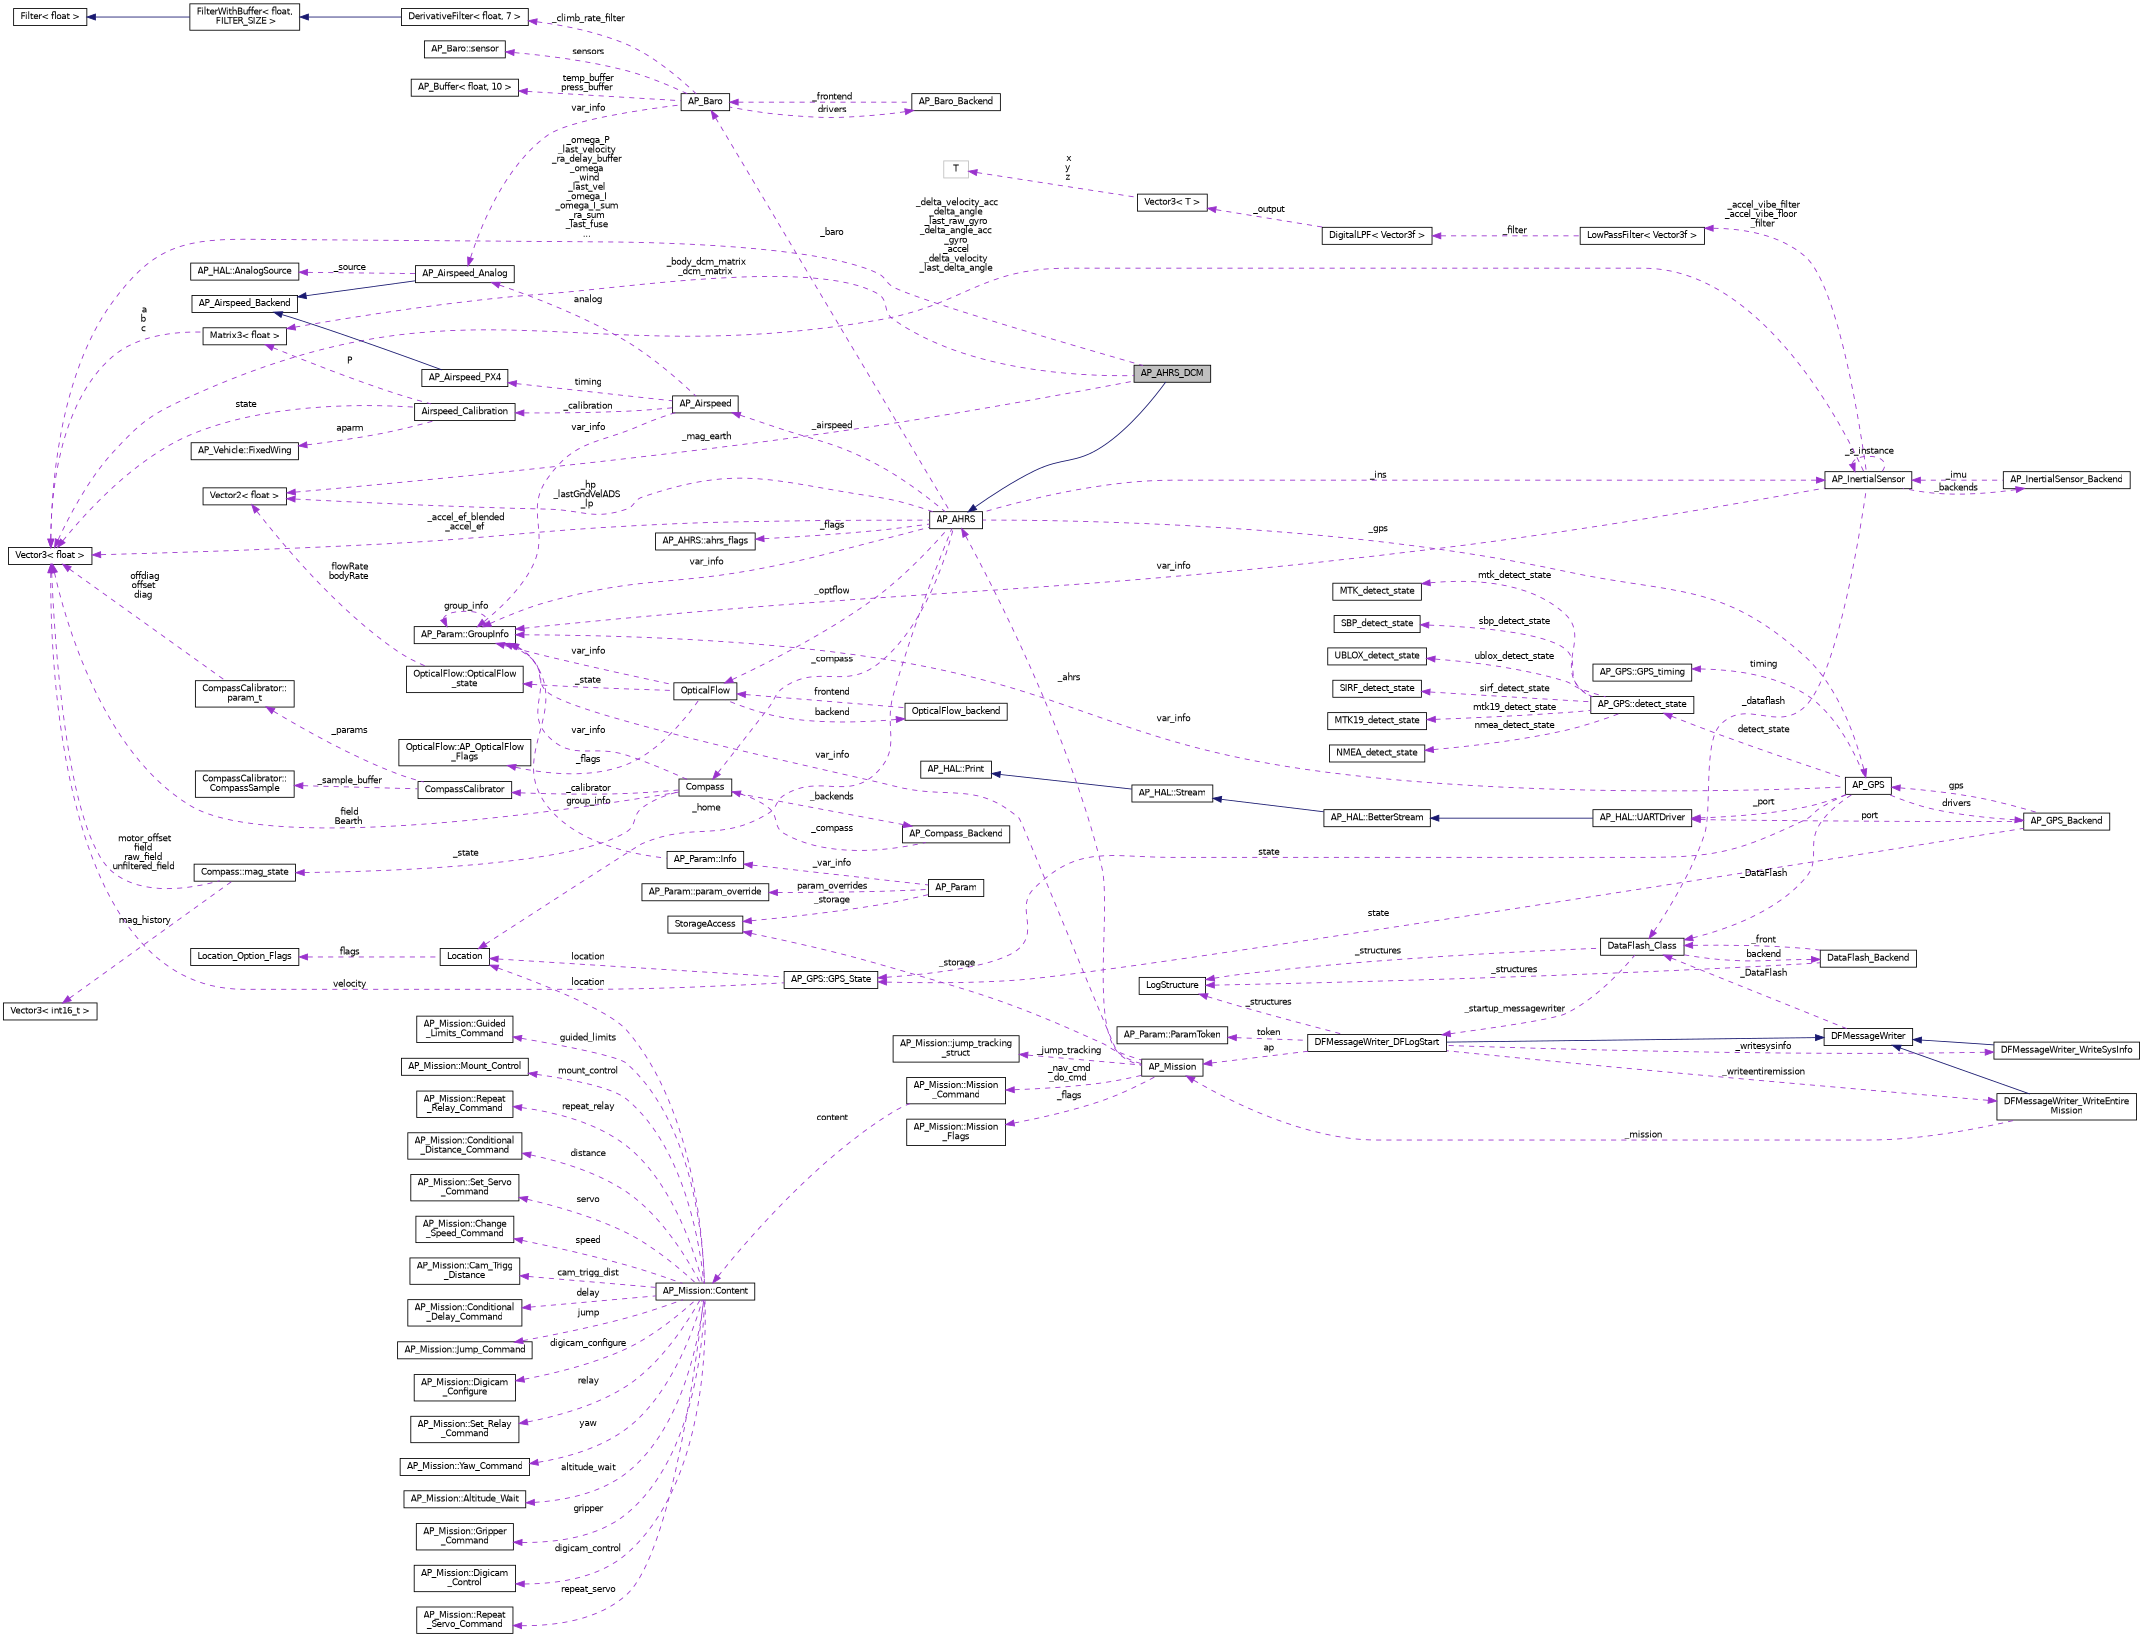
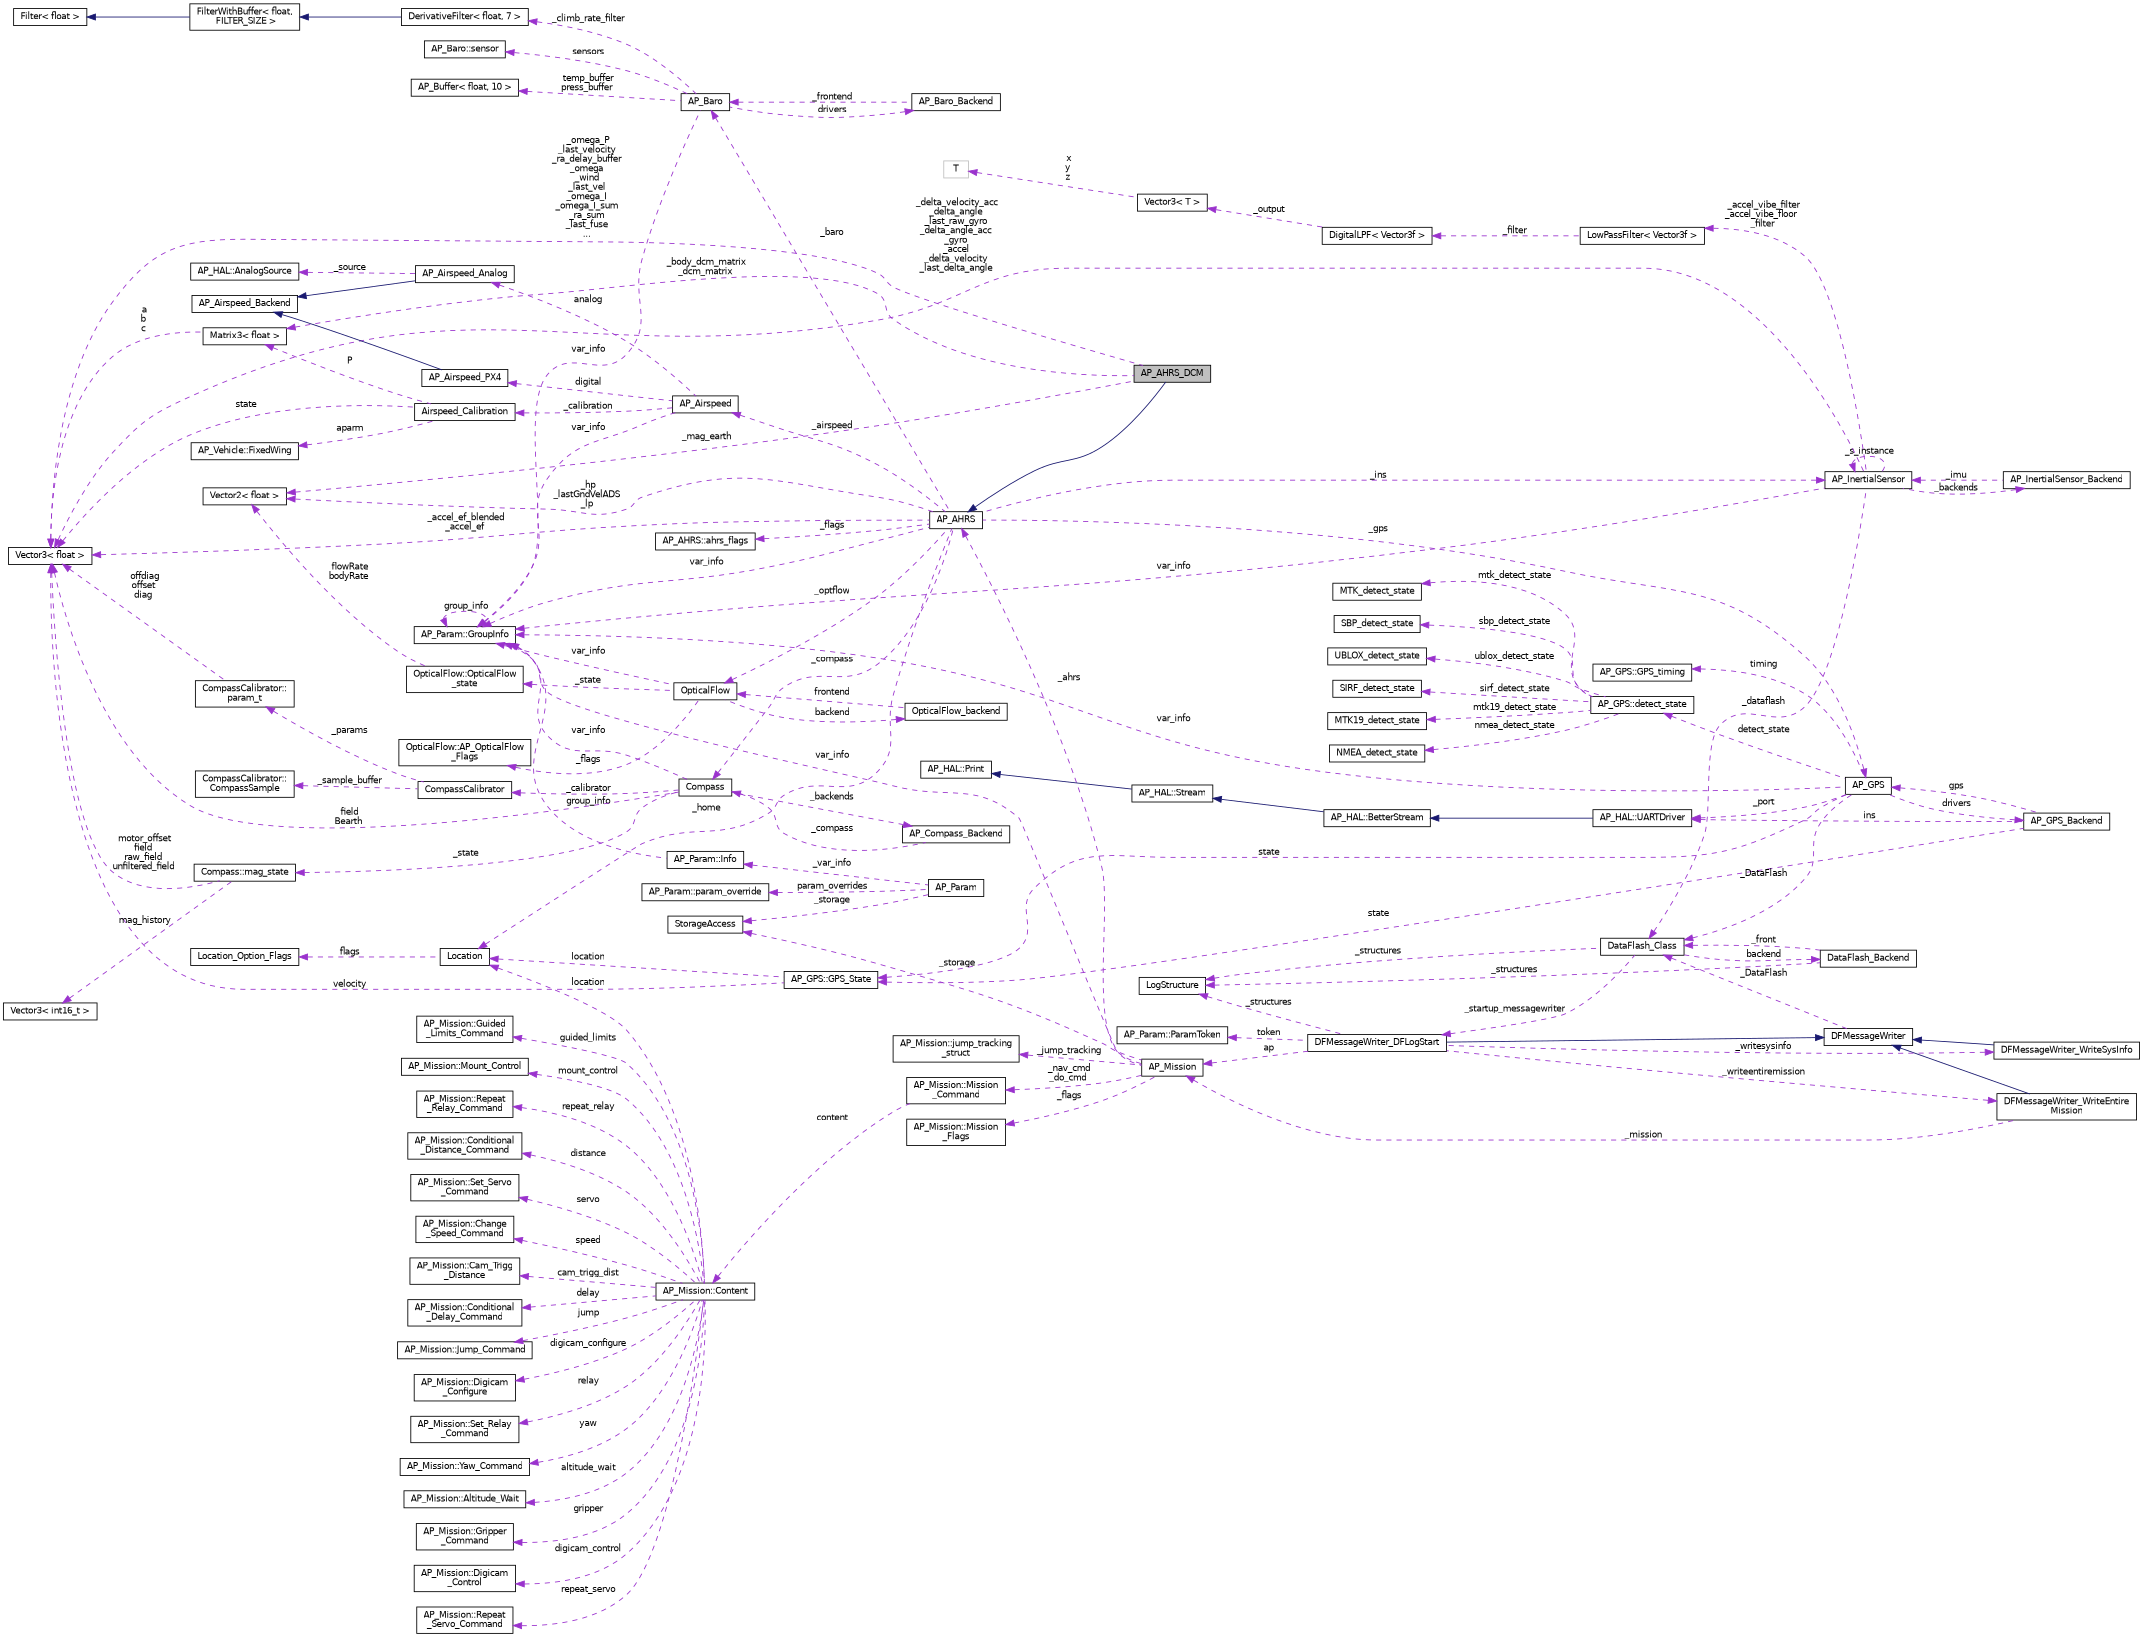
  digraph {
    rankdir=LR
    node [color=black fillcolor=white fontname=Helvetica fontsize=10 shape=record style=filled]
    edge [color=darkorchid3 dir=back fontname=Helvetica fontsize=10 labelfontname=Helvetica labelfontsize=10 style=dashed]
    n1 [fillcolor=grey75 fontcolor=black height=0.2 label=AP_AHRS_DCM width=0.4]
    n2 [height=0.2 label=AP_AHRS width=0.4]
    n3 [height=0.2 label=AP_Mission width=0.4]
    n4 [height=0.2 label=DFMessageWriter_DFLogStart width=0.4]
    n5 [height=0.2 label="DFMessageWriter_WriteEntire\lMission" width=0.4]
    n6 [height=0.2 label="AP_AHRS::ahrs_flags" width=0.4]
    n7 [height=0.2 label=AP_Baro width=0.4]
    n8 [height=0.2 label=AP_Baro_Backend width=0.4]
    n9 [height=0.2 label="AP_Baro::sensor" width=0.4]
    n10 [height=0.2 label="AP_Buffer\< float, 10 \>" width=0.4]
    n11 [height=0.2 label="DerivativeFilter\< float, 7 \>" width=0.4]
    n12 [height=0.2 label="FilterWithBuffer\< float,\l FILTER_SIZE \>" width=0.4]
    n13 [height=0.2 label="Filter\< float \>" width=0.4]
    n14 [height=0.2 label="AP_Param::GroupInfo" width=0.4]
    n15 [height=0.2 label=OpticalFlow width=0.4]
    n16 [height=0.2 label=AP_InertialSensor width=0.4]
    n17 [height=0.2 label="AP_Param::Info" width=0.4]
    n18 [height=0.2 label=AP_Airspeed width=0.4]
    n19 [height=0.2 label=AP_GPS width=0.4]
    n20 [height=0.2 label=Compass width=0.4]
    n21 [height=0.2 label=OpticalFlow_backend width=0.4]
    n22 [height=0.2 label=AP_InertialSensor_Backend width=0.4]
    n23 [height=0.2 label=AP_Param width=0.4]
    n24 [height=0.2 label=AP_GPS_Backend width=0.4]
    n25 [height=0.2 label=AP_Compass_Backend width=0.4]
    n26 [height=0.2 label="OpticalFlow::OpticalFlow\l_state" width=0.4]
    n27 [height=0.2 label="Vector2\< float \>" width=0.4]
    n28 [height=0.2 label="OpticalFlow::AP_OpticalFlow\l_Flags" width=0.4]
    n29 [height=0.2 label="Vector3\< float \>" width=0.4]
    n30 [height=0.2 label=Airspeed_Calibration width=0.4]
    n31 [height=0.2 label="Matrix3\< float \>" width=0.4]
    n32 [height=0.2 label="AP_GPS::GPS_State" width=0.4]
    n33 [height=0.2 label="CompassCalibrator::\lparam_t" width=0.4]
    n34 [height=0.2 label="Compass::mag_state" width=0.4]
    n35 [height=0.2 label=CompassCalibrator width=0.4]
    n36 [height=0.2 label="LowPassFilter\< Vector3f \>" width=0.4]
    n37 [height=0.2 label="DigitalLPF\< Vector3f \>" width=0.4]
    n38 [height=0.2 label="Vector3\< T \>" width=0.4]
    n39 [color=grey75 height=0.2 label=T width=0.4]
    n40 [height=0.2 label=DataFlash_Class width=0.4]
    n41 [height=0.2 label=DataFlash_Backend width=0.4]
    n42 [height=0.2 label=DFMessageWriter width=0.4]
    n43 [height=0.2 label=DFMessageWriter_WriteSysInfo width=0.4]
    n44 [height=0.2 label=LogStructure width=0.4]
    n45 [height=0.2 label=StorageAccess width=0.4]
    n46 [height=0.2 label="AP_Mission::Mission\l_Command" width=0.4]
    n47 [height=0.2 label="AP_Mission::Content" width=0.4]
    n48 [height=0.2 label="AP_Mission::Guided\l_Limits_Command" width=0.4]
    n49 [height=0.2 label="AP_Mission::Mount_Control" width=0.4]
    n50 [height=0.2 label="AP_Mission::Repeat\l_Relay_Command" width=0.4]
    n51 [height=0.2 label="AP_Mission::Conditional\l_Distance_Command" width=0.4]
    n52 [height=0.2 label="AP_Mission::Set_Servo\l_Command" width=0.4]
    n53 [height=0.2 label="AP_Mission::Change\l_Speed_Command" width=0.4]
    n54 [height=0.2 label="AP_Mission::Cam_Trigg\l_Distance" width=0.4]
    n55 [height=0.2 label="AP_Mission::Conditional\l_Delay_Command" width=0.4]
    n56 [height=0.2 label="AP_Mission::Jump_Command" width=0.4]
    n57 [height=0.2 label=Location width=0.4]
    n58 [height=0.2 label=Location_Option_Flags width=0.4]
    n59 [height=0.2 label="AP_Mission::Digicam\l_Configure" width=0.4]
    n60 [height=0.2 label="AP_Mission::Set_Relay\l_Command" width=0.4]
    n61 [height=0.2 label="AP_Mission::Yaw_Command" width=0.4]
    n62 [height=0.2 label="AP_Mission::Altitude_Wait" width=0.4]
    n63 [height=0.2 label="AP_Mission::Gripper\l_Command" width=0.4]
    n64 [height=0.2 label="AP_Mission::Digicam\l_Control" width=0.4]
    n65 [height=0.2 label="AP_Mission::Repeat\l_Servo_Command" width=0.4]
    n66 [height=0.2 label="AP_Mission::Mission\l_Flags" width=0.4]
    n67 [height=0.2 label="AP_Mission::jump_tracking\l_struct" width=0.4]
    n68 [height=0.2 label="AP_Param::ParamToken" width=0.4]
    n69 [height=0.2 label="AP_Param::param_override" width=0.4]
    n70 [height=0.2 label=AP_Airspeed_Analog width=0.4]
    n71 [height=0.2 label=AP_Airspeed_Backend width=0.4]
    n72 [height=0.2 label=AP_Airspeed_PX4 width=0.4]
    n73 [height=0.2 label="AP_HAL::AnalogSource" width=0.4]
    n74 [height=0.2 label="AP_Vehicle::FixedWing" width=0.4]
    n75 [height=0.2 label="AP_GPS::detect_state" width=0.4]
    n76 [height=0.2 label=SBP_detect_state width=0.4]
    n77 [height=0.2 label=UBLOX_detect_state width=0.4]
    n78 [height=0.2 label=SIRF_detect_state width=0.4]
    n79 [height=0.2 label=MTK19_detect_state width=0.4]
    n80 [height=0.2 label=NMEA_detect_state width=0.4]
    n81 [height=0.2 label=MTK_detect_state width=0.4]
    n82 [height=0.2 label="AP_GPS::GPS_timing" width=0.4]
    n83 [height=0.2 label="AP_HAL::UARTDriver" width=0.4]
    n84 [height=0.2 label="AP_HAL::BetterStream" width=0.4]
    n85 [height=0.2 label="AP_HAL::Stream" width=0.4]
    n86 [height=0.2 label="AP_HAL::Print" width=0.4]
    n87 [height=0.2 label="CompassCalibrator::\lCompassSample" width=0.4]
    n88 [height=0.2 label="Vector3\< int16_t \>" width=0.4]
    n2 -> n1 [color=midnightblue style=solid]
    n2 -> n3 [label=" _ahrs"]
    n3 -> n4 [label=" ap"]
    n3 -> n5 [label=" _mission"]
    n4 -> n40 [label=" _startup_messagewriter"]
    n5 -> n4 [label=" _writeentiremission"]
    n6 -> n2 [label=" _flags"]
    n7 -> n2 [label=" _baro"]
    n7 -> n8 [label=" _frontend"]
    n8 -> n7 [label=" drivers"]
    n9 -> n7 [label=" sensors"]
    n10 -> n7 [label=" temp_buffer\npress_buffer"]
    n11 -> n7 [label=" _climb_rate_filter"]
    n12 -> n11 [color=midnightblue style=solid]
    n13 -> n12 [color=midnightblue style=solid]
    n14 -> n2 [label=" var_info"]
    n14 -> n3 [label=" var_info"]
-   n70 -> n7 [label=" var_info"]
+   n14 -> n7 [label=" var_info"]
    n14 -> n14 [label=" group_info"]
    n14 -> n15 [label=" var_info"]
    n14 -> n16 [label=" var_info"]
    n14 -> n17 [label=" group_info"]
    n14 -> n18 [label=" var_info"]
    n14 -> n19 [label=" var_info"]
    n14 -> n20 [label=" var_info"]
    n15 -> n2 [label=" _optflow"]
    n15 -> n21 [label=" frontend"]
    n16 -> n2 [label=" _ins"]
    n16 -> n16 [label=" _s_instance"]
    n16 -> n22 [label=" _imu"]
    n17 -> n23 [label=" _var_info"]
    n18 -> n2 [label=" _airspeed"]
    n19 -> n2 [label=" _gps"]
    n19 -> n24 [label=" gps"]
    n20 -> n2 [label=" _compass"]
    n20 -> n25 [label=" _compass"]
    n21 -> n15 [label=" backend"]
    n22 -> n16 [label=" _backends"]
    n24 -> n19 [label=" drivers"]
    n25 -> n20 [label=" _backends"]
    n26 -> n15 [label=" _state"]
    n27 -> n1 [label=" _mag_earth"]
    n27 -> n2 [label=" _hp\n_lastGndVelADS\n_lp"]
    n27 -> n26 [label=" flowRate\nbodyRate"]
    n28 -> n15 [label=" _flags"]
    n29 -> n1 [label=" _omega_P\n_last_velocity\n_ra_delay_buffer\n_omega\n_wind\n_last_vel\n_omega_I\n_omega_I_sum\n_ra_sum\n_last_fuse\n..."]
    n29 -> n2 [label=" _accel_ef_blended\n_accel_ef"]
    n29 -> n16 [label=" _delta_velocity_acc\n_delta_angle\n_last_raw_gyro\n_delta_angle_acc\n_gyro\n_accel\n_delta_velocity\n_last_delta_angle"]
    n29 -> n20 [label=" field\nBearth"]
    n29 -> n30 [label=" state"]
    n29 -> n31 [label=" a\nb\nc"]
    n29 -> n32 [label=" velocity"]
    n29 -> n33 [label=" offdiag\noffset\ndiag"]
    n29 -> n34 [label=" motor_offset\nfield\nraw_field\nunfiltered_field"]
    n30 -> n18 [label=" _calibration"]
    n31 -> n1 [label=" _body_dcm_matrix\n_dcm_matrix"]
    n31 -> n30 [label=" P"]
    n32 -> n19 [label=" state"]
    n32 -> n24 [label=" state"]
    n33 -> n35 [label=" _params"]
    n34 -> n20 [label=" _state"]
    n35 -> n20 [label=" _calibrator"]
    n36 -> n16 [label=" _accel_vibe_filter\n_accel_vibe_floor\l_filter"]
    n37 -> n36 [label=" _filter"]
    n38 -> n37 [label=" _output"]
    n39 -> n38 [label=" x\ny\nz"]
    n40 -> n16 [label=" _dataflash"]
    n40 -> n19 [label=" _DataFlash"]
    n40 -> n41 [label=" _front"]
    n40 -> n42 [label=" _DataFlash"]
    n41 -> n40 [label=" backend"]
    n42 -> n4 [color=midnightblue style=solid]
    n42 -> n5 [color=midnightblue style=solid]
    n42 -> n43 [color=midnightblue style=solid]
    n43 -> n4 [label=" _writesysinfo"]
    n44 -> n4 [label=" _structures"]
    n44 -> n40 [label=" _structures"]
    n44 -> n41 [label=" _structures"]
    n45 -> n3 [label=" _storage"]
    n45 -> n23 [label=" _storage"]
    n46 -> n3 [label=" _nav_cmd\n_do_cmd"]
    n47 -> n46 [label=" content"]
    n48 -> n47 [label=" guided_limits"]
    n49 -> n47 [label=" mount_control"]
    n50 -> n47 [label=" repeat_relay"]
    n51 -> n47 [label=" distance"]
    n52 -> n47 [label=" servo"]
    n53 -> n47 [label=" speed"]
    n54 -> n47 [label=" cam_trigg_dist"]
    n55 -> n47 [label=" delay"]
    n56 -> n47 [label=" jump"]
    n57 -> n2 [label=" _home"]
    n57 -> n32 [label=" location"]
    n57 -> n47 [label=" location"]
    n58 -> n57 [label=" flags"]
    n59 -> n47 [label=" digicam_configure"]
    n60 -> n47 [label=" relay"]
    n61 -> n47 [label=" yaw"]
    n62 -> n47 [label=" altitude_wait"]
    n63 -> n47 [label=" gripper"]
    n64 -> n47 [label=" digicam_control"]
    n65 -> n47 [label=" repeat_servo"]
    n66 -> n3 [label=" _flags"]
    n67 -> n3 [label=" _jump_tracking"]
    n68 -> n4 [label=" token"]
    n69 -> n23 [label=" param_overrides"]
    n70 -> n18 [label=" analog"]
    n71 -> n70 [color=midnightblue style=solid]
    n71 -> n72 [color=midnightblue style=solid]
-   n72 -> n18 [label=" timing"]
+   n72 -> n18 [label=" digital"]
    n73 -> n70 [label=" _source"]
    n74 -> n30 [label=" aparm"]
    n75 -> n19 [label=" detect_state"]
    n76 -> n75 [label=" sbp_detect_state"]
    n77 -> n75 [label=" ublox_detect_state"]
    n78 -> n75 [label=" sirf_detect_state"]
    n79 -> n75 [label=" mtk19_detect_state"]
    n80 -> n75 [label=" nmea_detect_state"]
    n81 -> n75 [label=" mtk_detect_state"]
    n82 -> n19 [label=" timing"]
    n83 -> n19 [label=" _port"]
-   n83 -> n24 [label=" port"]
+   n83 -> n24 [label=" ins"]
    n84 -> n83 [color=midnightblue style=solid]
    n85 -> n84 [color=midnightblue style=solid]
    n86 -> n85 [color=midnightblue style=solid]
    n87 -> n35 [label=" _sample_buffer"]
    n88 -> n34 [label=" mag_history"]
  }
